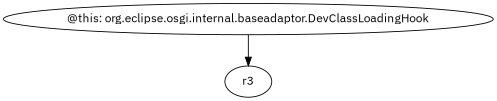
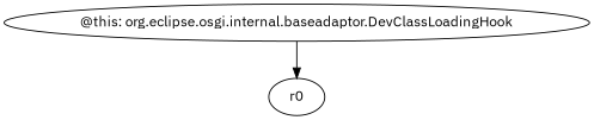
  digraph {
    fontname="IBM Plex Sans"
    node [fontname="IBM Plex Sans"]
    n1 [label="@this: org.eclipse.osgi.internal.baseadaptor.DevClassLoadingHook"]
-   n2 [label=r3]
+   n2 [label=r0]
    n1 -> n2 [fontname="IBM Plex Sans"]
  }
